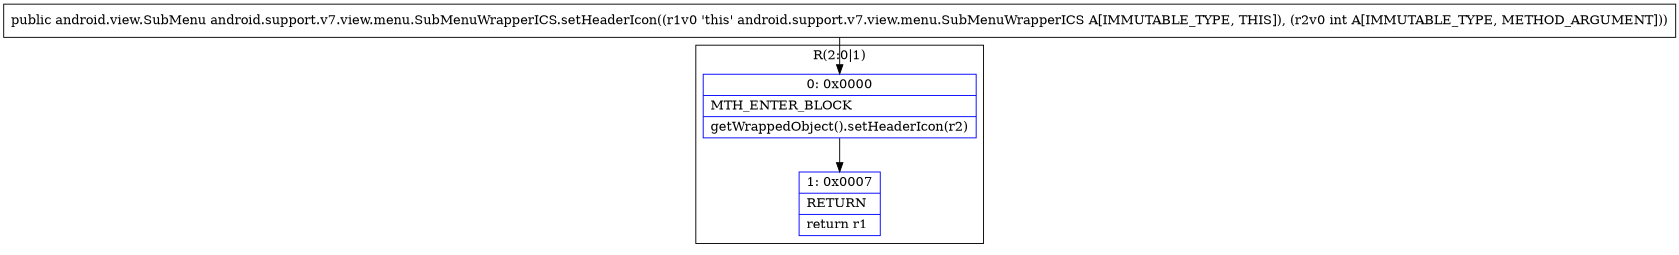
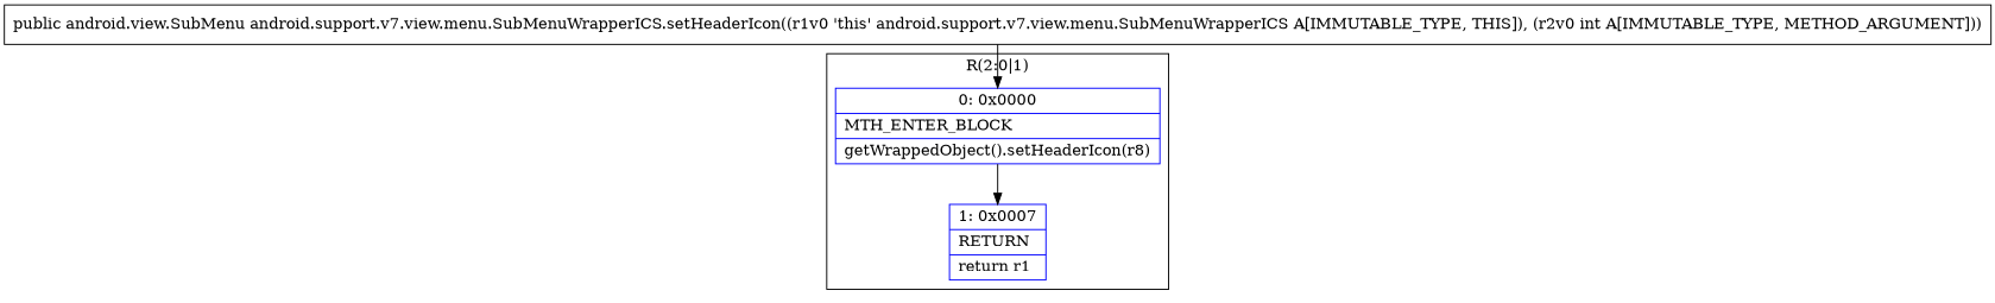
  digraph {
    node [color=blue shape=record]
-   n1 [label="{0\:\ 0x0000|MTH_ENTER_BLOCK\l|getWrappedObject().setHeaderIcon(r2)\l}"]
+   n1 [label="{0\:\ 0x0000|MTH_ENTER_BLOCK\l|getWrappedObject().setHeaderIcon(r8)\l}"]
    n2 [label="{1\:\ 0x0007|RETURN\l|return r1\l}"]
    n3 [label="{public android.view.SubMenu android.support.v7.view.menu.SubMenuWrapperICS.setHeaderIcon((r1v0 'this' android.support.v7.view.menu.SubMenuWrapperICS A[IMMUTABLE_TYPE, THIS]), (r2v0 int A[IMMUTABLE_TYPE, METHOD_ARGUMENT])) }" color=""]
    subgraph cluster_1 {
      label="R(2:0|1)"
      n1
      n2
    }
    n1 -> n2
    n3 -> n1
  }
